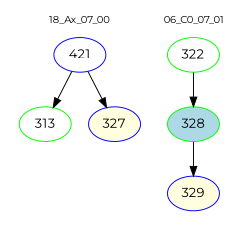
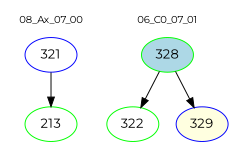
  digraph {
    fontname=Montserrat
    node [color=blue fillcolor=white fontname=Montserrat style=filled]
    edge [color=black fontname=Montserrat]
-   n1 [label=421]
-   n2 [color=green label=313]
-   n3 [fillcolor=lightyellow label=327]
+   n1 [label=321]
+   n2 [color=green label=213]
    n4 [color=green fillcolor=lightblue label=328]
    n5 [color=green label=322]
    n6 [fillcolor=lightyellow label=329]
    subgraph cluster_1 {
      color=white
      fontsize=10
-     label="18_Ax_07_00"
+     label="08_Ax_07_00"
      n1
      n2
-     n3
    }
    subgraph cluster_2 {
      color=white
      fontsize=10
      label="06_C0_07_01"
      n4
      n5
      n6
    }
    n1 -> n2
-   n1 -> n3
-   n5 -> n4
+   n4 -> n5
    n4 -> n6
  }
